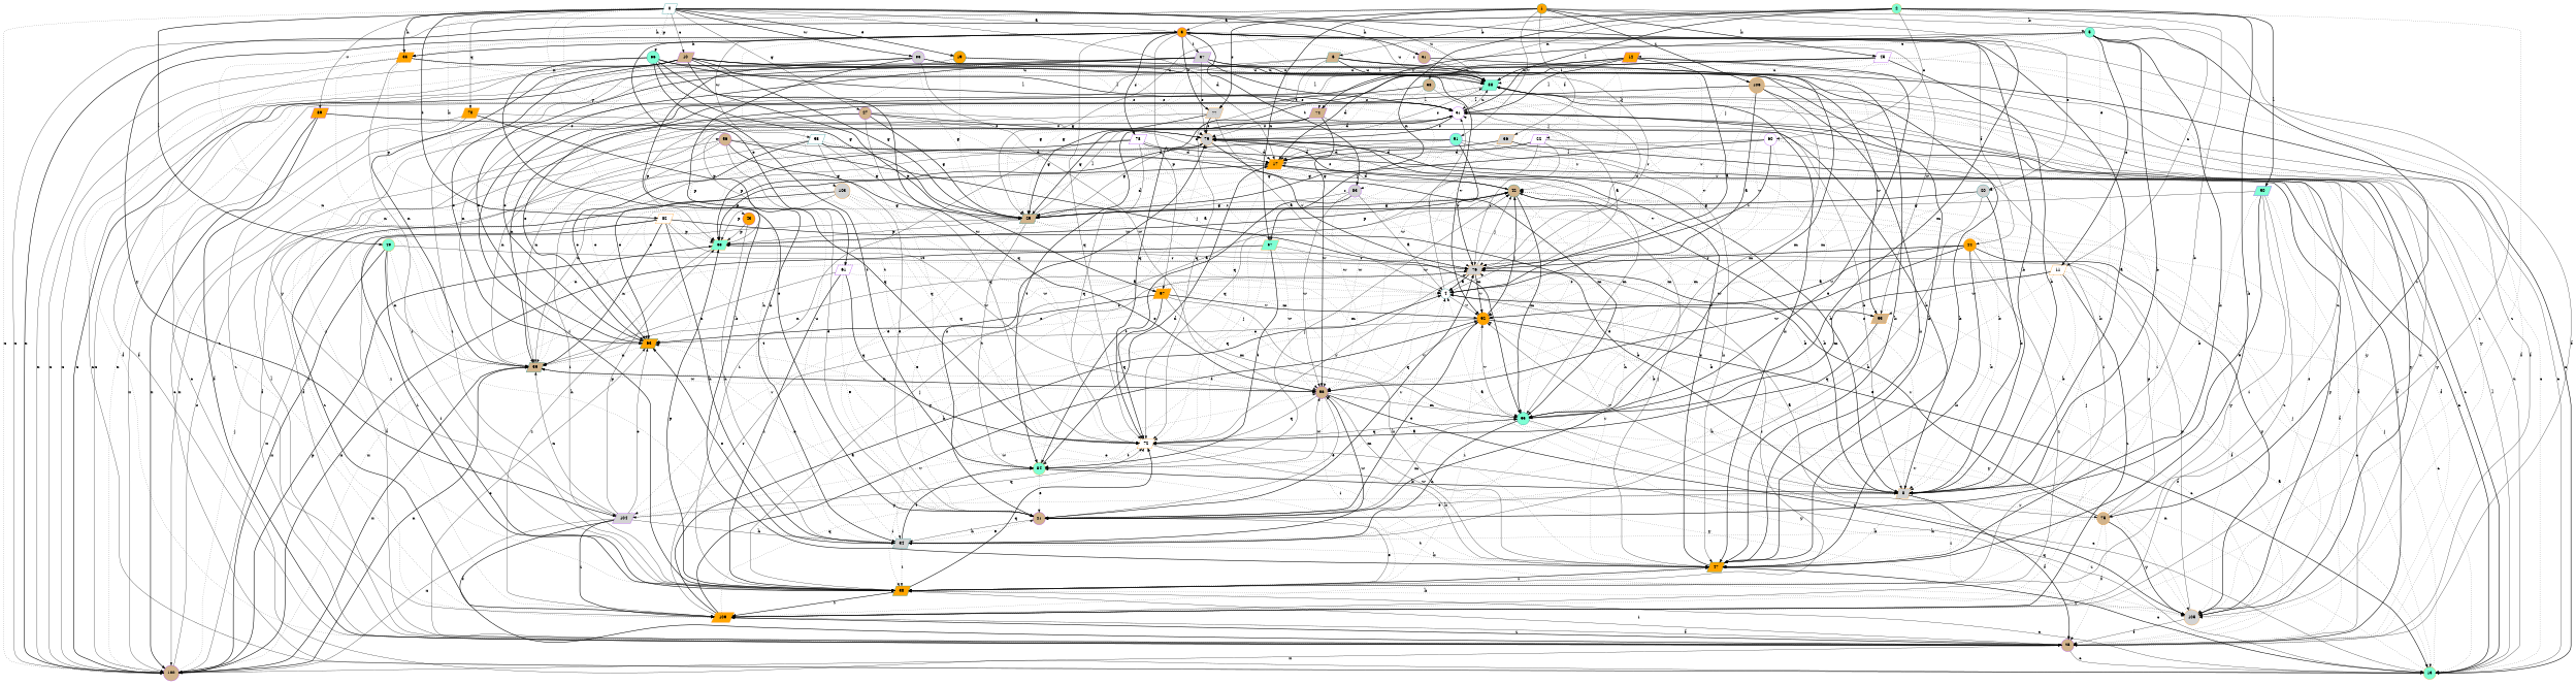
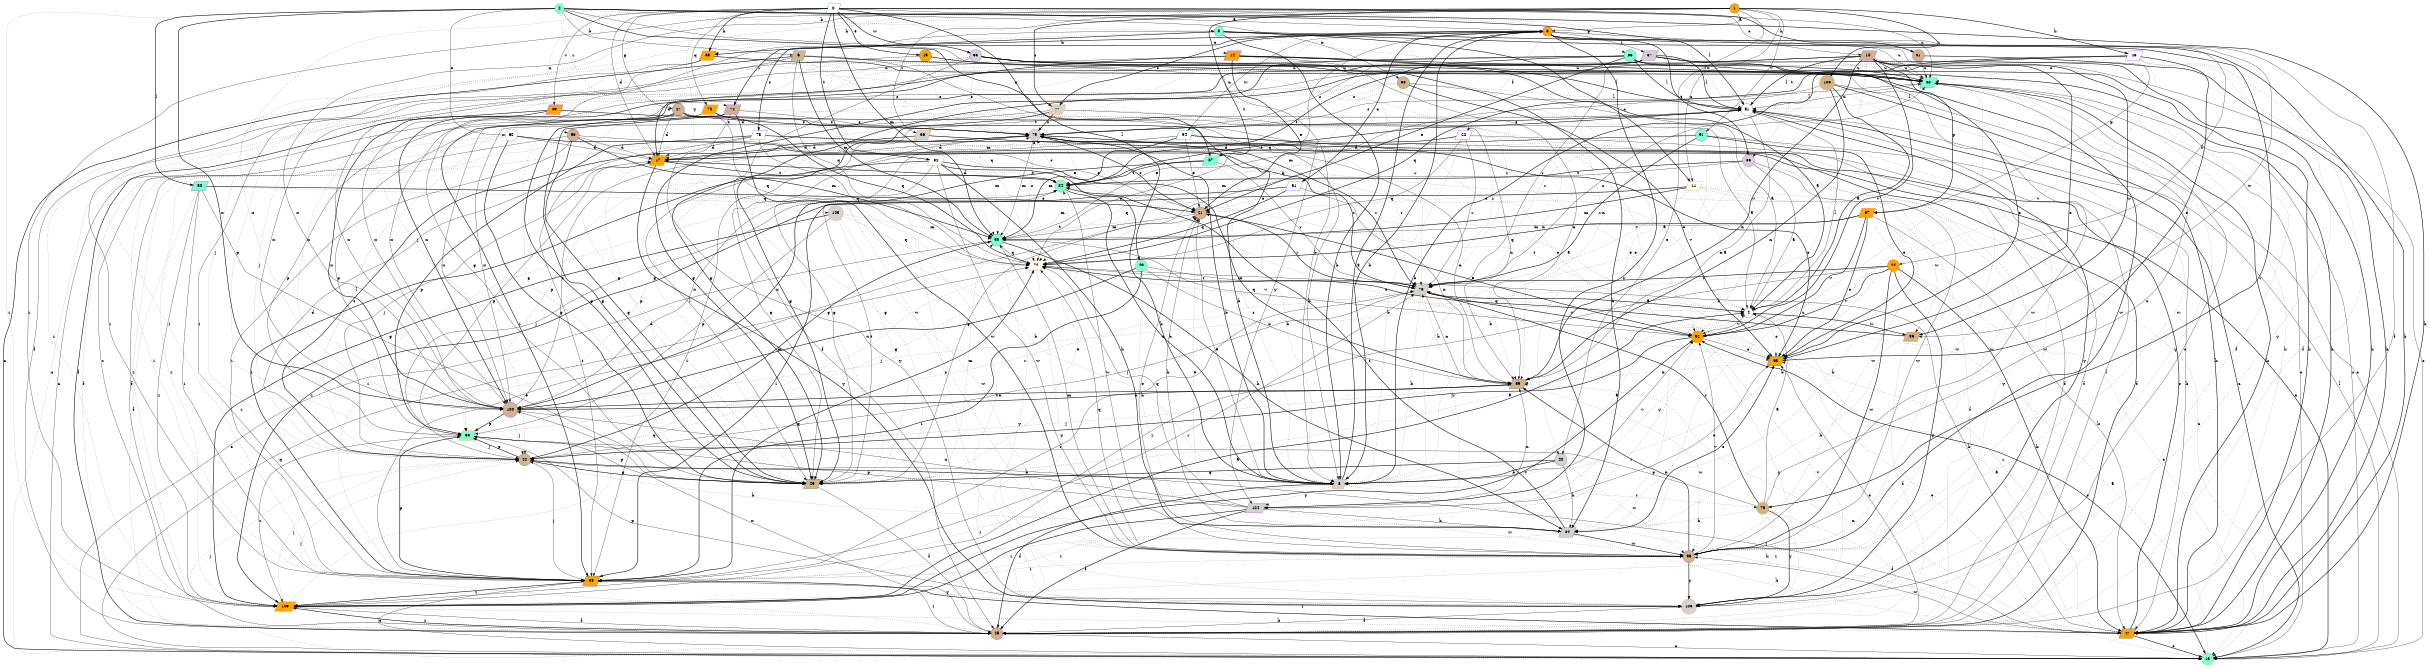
  strict digraph {
    node [color=darkorange fillcolor=tan shape=parallelogram style=filled]
    edge [style=dotted]
    0 [color=teal fillcolor=white]
    3 [color=purple fillcolor=orange shape=circle]
    10 [color=purple]
-   17 [fillcolor=orange]
+   17 [color=teal fillcolor=orange]
    19 [color=teal fillcolor=orange shape=circle]
    27 [color=purple shape=circle]
    31 [color=purple shape=circle]
    33 [fillcolor=orange]
-   43 [color=purple fillcolor=orange shape=circle]
    49 [fillcolor=aquamarine shape=circle]
    55 [color=teal fillcolor=aquamarine shape=circle]
    56 [color=purple shape=circle]
    66 [color=teal fillcolor=aquamarine shape=circle]
    70 [fillcolor=orange]
    82 [fillcolor=white]
    83 [color=purple fillcolor=lightgrey shape=circle]
    88 [color=teal fillcolor=aquamarine]
    89 [color=purple fillcolor=orange]
    93 [color=purple fillcolor=lightgrey shape=circle]
    100 [color=purple shape=circle]
    103 [fillcolor=lightgrey shape=circle]
    77 [fillcolor=lightgrey]
    8 [fillcolor=lightgrey]
    51 [color=purple fillcolor=white shape=circle]
    22 [color=purple fillcolor=white]
    24 [fillcolor=orange shape=circle]
    25 [color=purple shape=circle]
    37 [color=purple fillcolor=lightgrey]
    59 [color=teal]
    61 [color=purple fillcolor=white]
    67 [fillcolor=orange]
    72 [fillcolor=white]
    78 [color=purple fillcolor=white]
    84 [fillcolor=aquamarine shape=circle]
-   94 [color=teal fillcolor=white label=98]
+   94 [color=teal fillcolor=white]
    95
    104 [color=purple fillcolor=lightgrey]
    63 [color=teal fillcolor=orange]
    92 [fillcolor=orange shape=circle]
    29 [color=teal]
    13 [fillcolor=aquamarine shape=circle]
    34 [color=teal fillcolor=lightgrey]
    42 [color=teal shape=circle]
    68 [fillcolor=aquamarine]
    105 [fillcolor=lightgrey shape=circle]
    79 [fillcolor=lightgrey shape=circle]
    38 [color=teal fillcolor=orange]
    47 [color=teal fillcolor=orange]
    109 [fillcolor=orange]
    96 [color=purple shape=circle]
    76 [fillcolor=lightgrey]
    21 [color=purple shape=circle]
    4 [color=teal fillcolor=white shape=circle]
    1 [color=teal fillcolor=orange shape=circle]
    11 [fillcolor=white]
    20 [color=teal fillcolor=lightgrey shape=circle]
    36 [fillcolor=lightgrey]
    45 [color=purple fillcolor=white]
    57 [fillcolor=aquamarine]
    91 [color=purple fillcolor=aquamarine shape=circle]
    106 [shape=circle]
    2 [fillcolor=aquamarine shape=circle]
    5 [color=teal fillcolor=aquamarine shape=circle]
    6 [color=teal]
    50 [color=purple fillcolor=aquamarine]
    58 [color=teal shape=circle]
    60 [color=purple fillcolor=white shape=circle]
    74 [color=purple]
    12 [color=purple fillcolor=orange]
    75 [shape=circle]
    0 -> 3 [label=a style=solid]
    0 -> 10 [label=c style=solid]
    0 -> 17 [label=d style=solid]
    0 -> 19 [label=e style=bold]
    0 -> 27 [label=g style=solid]
    0 -> 31 [label=h style=bold]
    0 -> 33 [label=h style=bold]
-   0 -> 43 [label=k]
    0 -> 49 [label=l style=bold]
    0 -> 55 [label=m style=bold]
    0 -> 56 [label=n]
    0 -> 66 [label=p]
    0 -> 70 [label=q style=solid]
    0 -> 82 [label=t style=bold]
    0 -> 83 [label=t]
    0 -> 88 [label=u style=solid]
    0 -> 89 [label=v style=solid]
    0 -> 93 [label=w style=bold]
    0 -> 100 [label=x]
    0 -> 103 [label=y]
    3 -> 33 [label=h style=bold]
    3 -> 83 [label=t style=bold]
    3 -> 88 [label=u style=solid]
    3 -> 77 [label=s style=bold]
    3 -> 8 [label=b style=bold]
    3 -> 51 [label=l]
    3 -> 22 [label=f]
    3 -> 24 [label=f style=solid]
    3 -> 25 [label=f style=solid]
    3 -> 37 [label=i style=solid]
    3 -> 59 [label=n]
    3 -> 61 [label=o style=bold]
    3 -> 67 [label=p style=solid]
    3 -> 72 [label=q style=solid]
    3 -> 78 [label=s style=bold]
    3 -> 84 [label=t]
    3 -> 94 [label=w style=solid]
    3 -> 95 [label=w style=solid]
    3 -> 104 [label=y style=bold]
    10 -> 88 [label=u style=solid]
    10 -> 100 [label=x style=solid]
    10 -> 51 [label=l style=bold]
    10 -> 59 [label=n style=bold]
    10 -> 67 [label=p style=bold]
    10 -> 95 [label=w style=bold]
    10 -> 63 [label=o style=bold]
    10 -> 92 [label=v style=bold]
    10 -> 29 [label=g style=bold]
    10 -> 13 [label=c style=solid]
    10 -> 34 [label=h]
+   17 -> 84 [label=t style=bold]
    17 -> 42 [label=j style=solid]
-   17 -> 68 [label=p style=bold]
+   17 -> 68 [label=p style=solid]
    17 -> 105 [label=y style=bold]
    19 -> 88 [label=u style=bold]
    19 -> 72 [label=q]
    19 -> 84 [label=t]
    19 -> 92 [label=v]
    19 -> 79 [label=s]
    19 -> 38 [label=i style=solid]
    27 -> 17 [label=d style=solid]
    27 -> 8 [label=b style=solid]
    27 -> 59 [label=n style=solid]
    27 -> 72 [label=q style=solid]
    27 -> 29 [label=g style=bold]
    27 -> 13 [label=c style=solid]
    27 -> 68 [label=p style=solid]
    27 -> 79 [label=s style=bold]
    31 -> 88 [label=u style=solid]
    31 -> 29 [label=g]
    31 -> 47 [label=k style=bold]
    33 -> 88 [label=u]
    33 -> 100 [label=x style=solid]
    33 -> 59 [label=n]
    33 -> 68 [label=p]
    33 -> 38 [label=i style=solid]
    33 -> 47 [label=k style=bold]
    33 -> 109 [label=z]
    33 -> 96 [label=w]
-   43 -> 34 [label=h style=solid]
-   43 -> 68 [label=p style=solid]
    49 -> 100 [label=x style=bold]
    49 -> 59 [label=n style=solid]
    49 -> 34 [label=h]
    49 -> 38 [label=i style=bold]
    49 -> 76 [label=r style=solid]
    55 -> 72 [label=q style=solid]
    55 -> 92 [label=v style=solid]
    55 -> 13 [label=c style=solid]
    55 -> 34 [label=h style=bold]
    55 -> 105 [label=y]
    55 -> 79 [label=s]
    56 -> 17 [label=d style=solid]
    56 -> 55 [label=m style=bold]
    56 -> 25 [label=f style=solid]
    56 -> 72 [label=q]
    56 -> 29 [label=g style=bold]
    56 -> 38 [label=i style=solid]
    56 -> 109 [label=z]
    56 -> 21 [label=e style=solid]
    66 -> 88 [label=u style=bold]
    66 -> 100 [label=x style=solid]
    66 -> 51 [label=l style=bold]
    66 -> 25 [label=f]
    66 -> 84 [label=t style=bold]
    66 -> 29 [label=g style=bold]
    66 -> 96 [label=w style=bold]
    66 -> 21 [label=e style=bold]
    70 -> 100 [label=x style=solid]
    70 -> 72 [label=q style=bold]
    70 -> 79 [label=s style=solid]
    70 -> 109 [label=z style=solid]
    82 -> 100 [label=x style=solid]
    82 -> 8 [label=b style=bold]
    82 -> 59 [label=n style=bold]
    82 -> 84 [label=t]
    82 -> 34 [label=h style=bold]
    82 -> 68 [label=p]
    82 -> 38 [label=i style=bold]
    82 -> 96 [label=w style=solid]
    83 -> 8 [label=b]
    83 -> 84 [label=t style=bold]
    83 -> 29 [label=g style=solid]
    83 -> 105 [label=y]
    83 -> 96 [label=w style=solid]
    83 -> 4 [label=a style=solid]
    88 -> 51 [label=l]
    88 -> 13 [label=c style=solid]
    88 -> 105 [label=y]
    88 -> 79 [label=s style=solid]
    88 -> 47 [label=k style=bold]
    89 -> 100 [label=x style=bold]
    89 -> 8 [label=b style=bold]
    89 -> 25 [label=f style=bold]
    89 -> 79 [label=s]
    93 -> 88 [label=u style=bold]
    93 -> 25 [label=f style=solid]
    93 -> 29 [label=g]
    93 -> 34 [label=h style=bold]
    93 -> 42 [label=j]
    93 -> 79 [label=s]
    93 -> 38 [label=i]
    93 -> 47 [label=k style=bold]
    93 -> 96 [label=w style=solid]
    93 -> 76 [label=r]
    100 -> 59 [label=n style=bold]
    100 -> 42 [label=j]
    100 -> 68 [label=p style=bold]
    100 -> 79 [label=s style=solid]
    103 -> 55 [label=m]
-   103 -> 59 [label=n]
    103 -> 72 [label=q]
    103 -> 29 [label=g]
    103 -> 68 [label=p style=solid]
    103 -> 109 [label=z style=bold]
    103 -> 96 [label=w]
    77 -> 100 [label=x style=solid]
    77 -> 29 [label=g style=bold]
    77 -> 79 [label=s style=bold]
    77 -> 76 [label=r]
    77 -> 4 [label=a style=solid]
    8 -> 3 [label=a style=bold]
    8 -> 25 [label=f style=bold]
    8 -> 104 [label=y]
    8 -> 92 [label=v style=solid]
    8 -> 79 [label=s]
    8 -> 38 [label=i]
    8 -> 47 [label=k]
    8 -> 21 [label=e style=solid]
    8 -> 4 [label=a]
    8 -> 75 [label=r]
    51 -> 88 [label=u style=solid]
    51 -> 59 [label=n style=solid]
    51 -> 84 [label=t style=bold]
    51 -> 13 [label=c style=bold]
    51 -> 105 [label=y style=bold]
    51 -> 79 [label=s style=bold]
    22 -> 17 [label=d style=bold]
    22 -> 55 [label=m]
    22 -> 8 [label=b]
    22 -> 25 [label=f style=solid]
    22 -> 72 [label=q style=solid]
    22 -> 63 [label=o]
    22 -> 96 [label=w]
    22 -> 76 [label=r style=solid]
    24 -> 100 [label=x]
    24 -> 8 [label=b]
    24 -> 92 [label=v style=bold]
    24 -> 13 [label=c]
    24 -> 105 [label=y style=bold]
    24 -> 47 [label=k style=bold]
    24 -> 109 [label=z style=solid]
    24 -> 96 [label=w style=bold]
    24 -> 76 [label=r style=bold]
    25 -> 100 [label=x style=solid]
    25 -> 51 [label=l style=solid]
    25 -> 63 [label=o style=solid]
    25 -> 13 [label=c style=solid]
    25 -> 42 [label=j]
    25 -> 38 [label=i style=solid]
    25 -> 109 [label=z style=bold]
    37 -> 88 [label=u]
    37 -> 100 [label=x style=bold]
    37 -> 51 [label=l style=bold]
    37 -> 63 [label=o style=bold]
    37 -> 79 [label=s style=solid]
    37 -> 38 [label=i style=bold]
    37 -> 47 [label=k style=bold]
    37 -> 76 [label=r style=solid]
    59 -> 100 [label=x style=bold]
    59 -> 42 [label=j]
    59 -> 96 [label=w]
    61 -> 59 [label=n style=solid]
    61 -> 72 [label=q style=bold]
    61 -> 38 [label=i style=bold]
    61 -> 21 [label=e]
    61 -> 4 [label=a]
    67 -> 55 [label=m style=solid]
    67 -> 72 [label=q style=bold]
    67 -> 63 [label=o style=bold]
    67 -> 92 [label=v style=bold]
    67 -> 34 [label=h]
    67 -> 47 [label=k style=solid]
    72 -> 84 [label=t]
    72 -> 42 [label=j]
    72 -> 105 [label=y]
    72 -> 47 [label=k style=solid]
    72 -> 76 [label=r style=solid]
    78 -> 17 [label=d style=solid]
    78 -> 72 [label=q style=solid]
    78 -> 13 [label=c style=bold]
    78 -> 68 [label=p style=bold]
    78 -> 38 [label=i style=solid]
    78 -> 4 [label=a]
    84 -> 17 [label=d style=bold]
    84 -> 55 [label=m]
    84 -> 8 [label=b style=bold]
    84 -> 42 [label=j style=solid]
    84 -> 79 [label=s]
    84 -> 38 [label=i]
    84 -> 96 [label=w style=solid]
    84 -> 21 [label=e]
    94 -> 17 [label=d]
    94 -> 55 [label=m style=bold]
    94 -> 25 [label=f style=solid]
    94 -> 63 [label=o style=bold]
    94 -> 29 [label=g style=solid]
    94 -> 68 [label=p]
    94 -> 76 [label=r]
    94 -> 21 [label=e style=solid]
    95 -> 25 [label=f]
    95 -> 72 [label=q style=bold]
    95 -> 34 [label=h]
    104 -> 100 [label=x style=solid]
    104 -> 25 [label=f style=bold]
    104 -> 59 [label=n style=solid]
    104 -> 72 [label=q style=solid]
    104 -> 63 [label=o style=solid]
    104 -> 34 [label=h style=solid]
    104 -> 68 [label=p style=solid]
    104 -> 109 [label=z style=bold]
    104 -> 96 [label=w]
    104 -> 76 [label=r]
    63 -> 59 [label=n]
    92 -> 63 [label=o style=solid]
    92 -> 13 [label=c style=bold]
    92 -> 42 [label=j style=bold]
    92 -> 105 [label=y]
    92 -> 38 [label=i]
    92 -> 21 [label=e style=bold]
    29 -> 17 [label=d]
    29 -> 55 [label=m]
    29 -> 51 [label=l style=solid]
    29 -> 25 [label=f style=solid]
    29 -> 84 [label=t style=solid]
    29 -> 68 [label=p style=solid]
    29 -> 21 [label=e]
    29 -> 4 [label=a]
    13 -> 88 [label=u style=solid]
    13 -> 51 [label=l style=solid]
    13 -> 59 [label=n]
    13 -> 72 [label=q style=solid]
    13 -> 42 [label=j]
    13 -> 4 [label=a]
    34 -> 88 [label=u]
    34 -> 84 [label=t style=bold]
    34 -> 63 [label=o style=bold]
    34 -> 38 [label=i]
    34 -> 47 [label=k]
    34 -> 96 [label=w style=bold]
    34 -> 21 [label=e]
    42 -> 17 [label=d style=solid]
    42 -> 55 [label=m style=bold]
    42 -> 8 [label=b style=bold]
    42 -> 51 [label=l]
    42 -> 29 [label=g style=bold]
    42 -> 34 [label=h]
    42 -> 68 [label=p style=bold]
    42 -> 79 [label=s style=bold]
    68 -> 42 [label=j]
    68 -> 109 [label=z style=solid]
    68 -> 76 [label=r]
    105 -> 88 [label=u style=solid]
    105 -> 25 [label=f style=solid]
    105 -> 84 [label=t]
    105 -> 92 [label=v]
    105 -> 68 [label=p style=solid]
    105 -> 79 [label=s]
    79 -> 17 [label=d style=solid]
    79 -> 55 [label=m style=solid]
    79 -> 8 [label=b style=bold]
    79 -> 59 [label=n style=solid]
    79 -> 63 [label=o]
    79 -> 29 [label=g style=solid]
    79 -> 109 [label=z]
    79 -> 76 [label=r style=bold]
    79 -> 21 [label=e]
    38 -> 72 [label=q style=bold]
    38 -> 13 [label=c style=solid]
    38 -> 42 [label=j style=solid]
    38 -> 68 [label=p style=bold]
    38 -> 105 [label=y]
    38 -> 109 [label=z style=bold]
    38 -> 76 [label=r style=solid]
    38 -> 21 [label=e style=solid]
    47 -> 63 [label=o]
    47 -> 13 [label=c style=bold]
    47 -> 42 [label=j style=solid]
    47 -> 79 [label=s style=bold]
    47 -> 38 [label=i style=bold]
    47 -> 96 [label=w style=solid]
    47 -> 76 [label=r]
    47 -> 4 [label=a]
    109 -> 25 [label=f style=solid]
    109 -> 72 [label=q]
    109 -> 92 [label=v style=bold]
    109 -> 42 [label=j]
    109 -> 47 [label=k]
    109 -> 76 [label=r style=solid]
    109 -> 4 [label=a style=bold]
    96 -> 55 [label=m style=solid]
    96 -> 59 [label=n style=bold]
    96 -> 72 [label=q style=solid]
    96 -> 92 [label=v style=solid]
    96 -> 105 [label=y style=bold]
    96 -> 38 [label=i]
    96 -> 21 [label=e style=solid]
    76 -> 88 [label=u style=solid]
    76 -> 8 [label=b]
    76 -> 59 [label=n style=solid]
    76 -> 92 [label=v style=bold]
    76 -> 42 [label=j style=solid]
    76 -> 4 [label=a style=bold]
    21 -> 55 [label=m style=solid]
    21 -> 63 [label=o]
    21 -> 34 [label=h style=solid]
    21 -> 79 [label=s style=bold]
    21 -> 76 [label=r style=bold]
    4 -> 51 [label=l style=solid]
    4 -> 72 [label=q]
    4 -> 84 [label=t]
    4 -> 95 [label=w style=bold]
    4 -> 104 [label=y]
    4 -> 63 [label=o]
    4 -> 92 [label=v style=solid]
    1 -> 3 [label=a style=solid]
    1 -> 33 [label=h]
    1 -> 100 [label=x style=solid]
    1 -> 77 [label=s style=bold]
    1 -> 42 [label=j]
    1 -> 109 [label=z style=solid]
    1 -> 11 [label=c style=solid]
    1 -> 20 [label=e style=solid]
    1 -> 36 [label=i style=solid]
    1 -> 45 [label=k style=bold]
    1 -> 57 [label=n style=bold]
    1 -> 91 [label=v style=solid]
    1 -> 106 [label=z style=bold]
    11 -> 55 [label=m style=bold]
    11 -> 8 [label=b]
    11 -> 25 [label=f]
    11 -> 95 [label=w]
    11 -> 13 [label=c]
    11 -> 109 [label=z style=bold]
    11 -> 21 [label=e]
    11 -> 4 [label=a]
    20 -> 8 [label=b style=bold]
    20 -> 29 [label=g style=bold]
    20 -> 34 [label=h style=solid]
    20 -> 96 [label=w]
    36 -> 17 [label=d style=bold]
    36 -> 55 [label=m]
    36 -> 25 [label=f style=bold]
    36 -> 29 [label=g]
    36 -> 96 [label=w]
    45 -> 88 [label=u]
    45 -> 8 [label=b style=bold]
    45 -> 25 [label=f]
    45 -> 72 [label=q style=bold]
    45 -> 63 [label=o style=bold]
    45 -> 92 [label=v]
    45 -> 105 [label=y]
    45 -> 79 [label=s]
    57 -> 100 [label=x style=bold]
    57 -> 8 [label=b]
    57 -> 72 [label=q]
    57 -> 84 [label=t style=bold]
    57 -> 96 [label=w]
    57 -> 76 [label=r style=solid]
    91 -> 17 [label=d style=solid]
    91 -> 63 [label=o style=bold]
+   91 -> 92 [label=v]
    91 -> 29 [label=g]
    91 -> 38 [label=i style=solid]
    91 -> 47 [label=k style=solid]
    91 -> 96 [label=w]
    91 -> 76 [label=r style=bold]
    106 -> 55 [label=m style=solid]
    106 -> 51 [label=l]
    106 -> 59 [label=n style=bold]
    106 -> 13 [label=c style=solid]
    106 -> 47 [label=k style=bold]
    106 -> 76 [label=r]
    106 -> 4 [label=a style=bold]
    2 -> 100 [label=x style=bold]
    2 -> 8 [label=b style=solid]
    2 -> 51 [label=l style=bold]
    2 -> 47 [label=k style=bold]
    2 -> 109 [label=z]
    2 -> 57 [label=n style=bold]
    2 -> 5 [label=b]
    2 -> 6 [label=b style=solid]
    2 -> 50 [label=l style=bold]
    2 -> 58 [label=n style=solid]
    2 -> 60 [label=o style=solid]
    2 -> 74 [label=r]
    5 -> 8 [label=b style=bold]
    5 -> 29 [label=g style=solid]
    5 -> 42 [label=j]
    5 -> 47 [label=k style=bold]
    5 -> 11 [label=c style=bold]
    5 -> 20 [label=e]
    5 -> 74 [label=r style=bold]
    5 -> 12 [label=c]
    5 -> 75 [label=r style=bold]
    6 -> 55 [label=m style=bold]
    6 -> 88 [label=u style=bold]
    6 -> 100 [label=x style=solid]
    6 -> 72 [label=q style=solid]
    6 -> 104 [label=y style=solid]
    6 -> 29 [label=g]
    6 -> 13 [label=c style=bold]
    6 -> 79 [label=s]
    6 -> 47 [label=k]
    50 -> 8 [label=b]
    50 -> 25 [label=f]
    50 -> 29 [label=g style=solid]
    50 -> 38 [label=i style=solid]
    50 -> 109 [label=z style=solid]
    50 -> 21 [label=e style=bold]
    58 -> 17 [label=d]
    58 -> 51 [label=l]
    58 -> 72 [label=q]
    58 -> 63 [label=o style=bold]
    58 -> 13 [label=c]
    58 -> 4 [label=a style=solid]
    60 -> 17 [label=d style=solid]
    60 -> 25 [label=f]
    60 -> 29 [label=g style=bold]
    60 -> 38 [label=i]
    60 -> 76 [label=r style=bold]
    60 -> 21 [label=e]
    74 -> 92 [label=v]
    74 -> 29 [label=g style=bold]
    74 -> 68 [label=p style=solid]
    74 -> 105 [label=y style=solid]
    74 -> 79 [label=s style=solid]
    74 -> 96 [label=w style=bold]
    12 -> 17 [label=d style=bold]
    12 -> 55 [label=m]
    12 -> 88 [label=u style=bold]
    12 -> 100 [label=x]
    12 -> 51 [label=l style=bold]
    12 -> 25 [label=f style=solid]
    12 -> 59 [label=n style=solid]
    12 -> 96 [label=w]
    12 -> 76 [label=r]
    12 -> 21 [label=e style=bold]
    12 -> 4 [label=a style=bold]
    75 -> 88 [label=u style=solid]
    75 -> 25 [label=f]
    75 -> 34 [label=h]
    75 -> 68 [label=p style=solid]
    75 -> 105 [label=y style=bold]
    75 -> 109 [label=z]
    75 -> 76 [label=r style=bold]
    75 -> 4 [label=a style=solid]
  }
